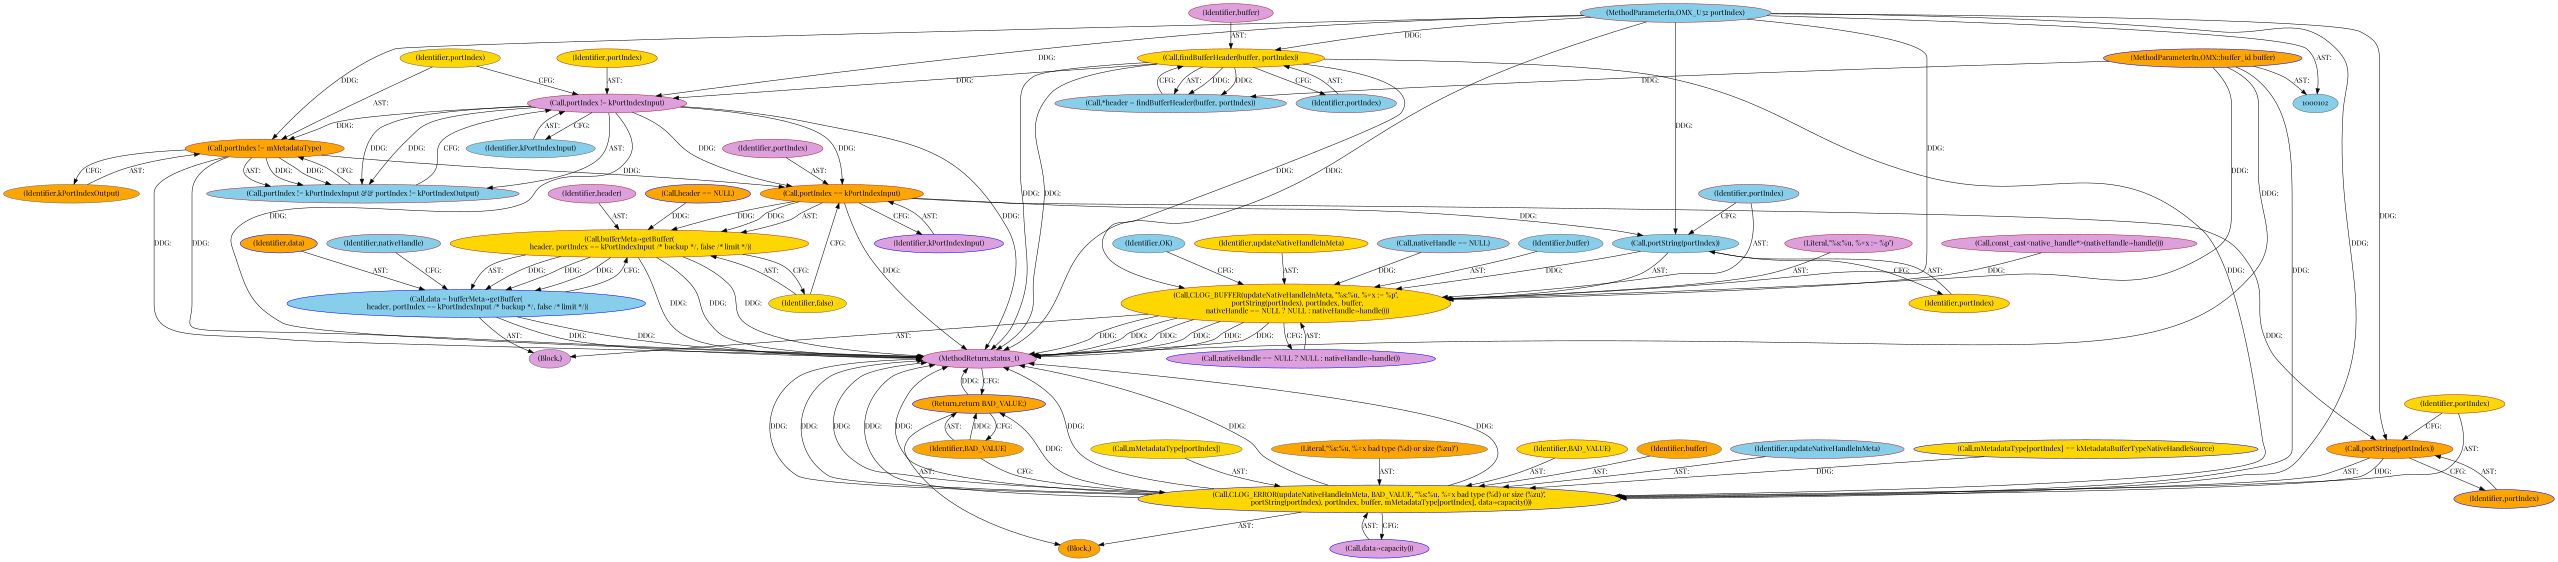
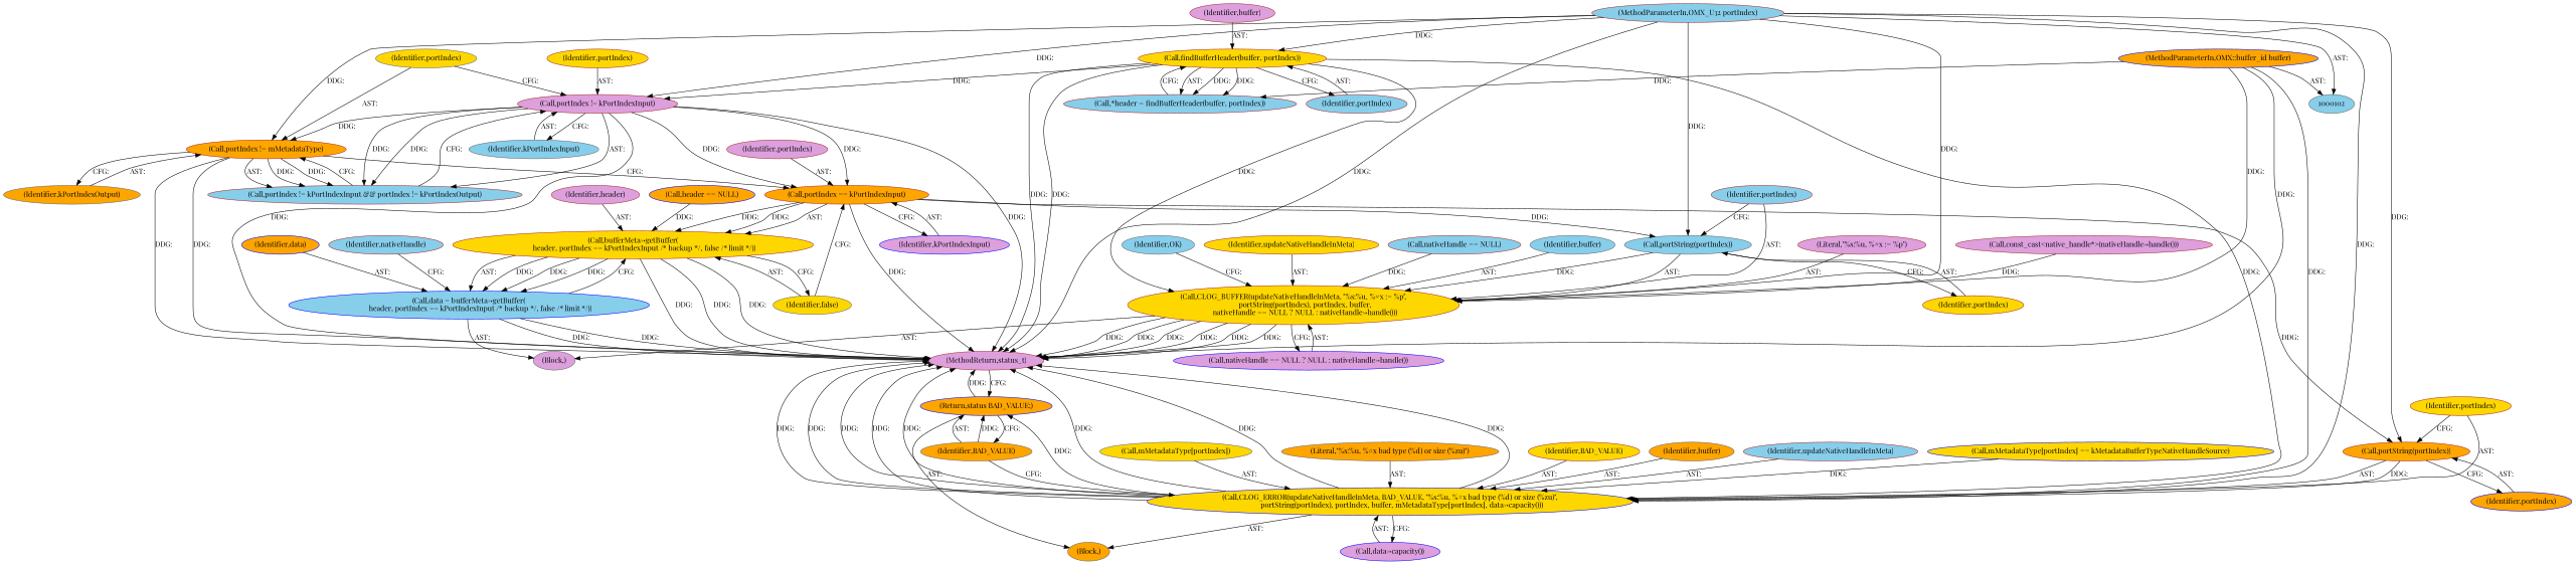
  digraph {
    fontname="Playfair Display"
    node [color=brown fillcolor=skyblue fontname="Playfair Display" style=filled]
    edge [fontname="Playfair Display"]
    n1 [fillcolor=orange label="(Call,portIndex == kPortIndexInput)"]
    n2 [fillcolor=gold label="(Call,bufferMeta->getBuffer(\n            header, portIndex == kPortIndexInput /* backup */, false /* limit */))"]
    n3 [fillcolor=orange label="(Call,portString(portIndex))"]
    n4 [color=gray40 label="(Call,portString(portIndex))"]
    n5 [color=blue fillcolor=plum label="(Identifier,kPortIndexInput)"]
    n6 [fillcolor=plum label="(MethodReturn,status_t)"]
    n7 [color=blue label="(Call,data = bufferMeta->getBuffer(\n            header, portIndex == kPortIndexInput /* backup */, false /* limit */))"]
    n8 [color=gray40 fillcolor=gold label="(Identifier,false)"]
    n9 [color=blue fillcolor=gold label="(Call,CLOG_ERROR(updateNativeHandleInMeta, BAD_VALUE, \"%s:%u, %#x bad type (%d) or size (%zu)\",\n            portString(portIndex), portIndex, buffer, mMetadataType[portIndex], data->capacity()))"]
    n10 [color=blue fillcolor=orange label="(Identifier,portIndex)"]
    n11 [fillcolor=gold label="(Call,CLOG_BUFFER(updateNativeHandleInMeta, \"%s:%u, %#x := %p\",\n            portString(portIndex), portIndex, buffer,\n            nativeHandle == NULL ? NULL : nativeHandle->handle()))"]
    n12 [fillcolor=gold label="(Identifier,portIndex)"]
-   n13 [color=blue fillcolor=orange label="(Return,return BAD_VALUE;)"]
+   n13 [color=blue fillcolor=orange label="(Return,status BAD_VALUE;)"]
    n14 [fillcolor=plum label="(Call,portIndex != kPortIndexInput)"]
    n15 [fillcolor=orange label="(Call,portIndex != mMetadataType)"]
    n16 [label="(Call,portIndex != kPortIndexInput && portIndex != kPortIndexOutput)"]
    n17 [color=gray40 label="(Identifier,kPortIndexInput)"]
    n18 [color=gray40 fillcolor=orange label="(Identifier,kPortIndexOutput)"]
    n19 [fillcolor=gold label="(Call,findBufferHeader(buffer, portIndex))"]
    n20 [label="(Call,*header = findBufferHeader(buffer, portIndex))"]
    n21 [label="(Identifier,portIndex)"]
    n22 [color=blue fillcolor=plum label="(Call,data->capacity())"]
    n23 [color=gray40 fillcolor=orange label="(Block,)"]
    n24 [color=gray40 fillcolor=plum label="(Block,)"]
    n25 [color=blue fillcolor=plum label="(Call,nativeHandle == NULL ? NULL : nativeHandle->handle())"]
    n26 [color=blue fillcolor=orange label="(MethodParameterIn,OMX::buffer_id buffer)"]
    1000102 [color=gray40]
    n28 [label="(MethodParameterIn,OMX_U32 portIndex)"]
    n29 [color=gray40 fillcolor=orange label="(Identifier,BAD_VALUE)"]
    n30 [fillcolor=gold label="(Identifier,updateNativeHandleInMeta)"]
    n31 [label="(Call,nativeHandle == NULL)"]
    n32 [fillcolor=plum label="(Identifier,buffer)"]
    n33 [color=blue fillcolor=orange label="(Call,header == NULL)"]
    n34 [color=gray40 fillcolor=gold label="(Call,mMetadataType[portIndex])"]
    n35 [color=gray40 label="(Identifier,buffer)"]
    n36 [color=gray40 fillcolor=gold label="(Identifier,portIndex)"]
    n37 [fillcolor=gold label="(Identifier,portIndex)"]
    n38 [color=blue fillcolor=orange label="(Identifier,data)"]
    n39 [color=gray40 fillcolor=orange label="(Literal,\"%s:%u, %#x bad type (%d) or size (%zu)\")"]
    n40 [fillcolor=gold label="(Identifier,BAD_VALUE)"]
    n41 [fillcolor=plum label="(Literal,\"%s:%u, %#x := %p\")"]
    n42 [color=gray40 fillcolor=orange label="(Identifier,buffer)"]
    n43 [fillcolor=plum label="(Call,const_cast<native_handle*>(nativeHandle->handle()))"]
    n44 [label="(Identifier,portIndex)"]
    n45 [label="(Identifier,updateNativeHandleInMeta)"]
    n46 [label="(Identifier,nativeHandle)"]
    n47 [fillcolor=plum label="(Identifier,portIndex)"]
    n48 [color=gray40 label="(Identifier,OK)"]
    n49 [fillcolor=gold label="(Identifier,portIndex)"]
    n50 [fillcolor=plum label="(Identifier,header)"]
    n51 [color=blue fillcolor=gold label="(Call,mMetadataType[portIndex] == kMetadataBufferTypeNativeHandleSource)"]
    n1 -> n2 [label="AST: "]
    n1 -> n2 [label="DDG: "]
    n1 -> n2 [label="DDG: "]
    n1 -> n3 [label="DDG: "]
    n1 -> n4 [label="DDG: "]
    n1 -> n5 [label="CFG: "]
    n1 -> n6 [label="DDG: "]
    n2 -> n6 [label="DDG: "]
    n2 -> n6 [label="DDG: "]
    n2 -> n6 [label="DDG: "]
    n2 -> n7 [label="AST: "]
    n2 -> n7 [label="DDG: "]
    n2 -> n7 [label="DDG: "]
    n2 -> n7 [label="DDG: "]
    n2 -> n8 [label="CFG: "]
    n3 -> n9 [label="AST: "]
    n3 -> n9 [label="DDG: "]
    n3 -> n10 [label="CFG: "]
    n4 -> n11 [label="AST: "]
    n4 -> n11 [label="DDG: "]
    n4 -> n12 [label="CFG: "]
    n5 -> n1 [label="AST: "]
    n6 -> n13 [label="CFG: "]
    n7 -> n2 [label="CFG: "]
    n7 -> n6 [label="DDG: "]
    n7 -> n6 [label="DDG: "]
    n7 -> n24 [label="AST: "]
    n8 -> n1 [label="CFG: "]
    n8 -> n2 [label="AST: "]
    n9 -> n6 [label="DDG: "]
    n9 -> n6 [label="DDG: "]
    n9 -> n6 [label="DDG: "]
    n9 -> n6 [label="DDG: "]
    n9 -> n6 [label="DDG: "]
    n9 -> n6 [label="DDG: "]
    n9 -> n6 [label="DDG: "]
    n9 -> n6 [label="DDG: "]
    n9 -> n13 [label="DDG: "]
    n9 -> n22 [label="CFG: "]
    n9 -> n23 [label="AST: "]
    n10 -> n3 [label="AST: "]
    n11 -> n6 [label="DDG: "]
    n11 -> n6 [label="DDG: "]
    n11 -> n6 [label="DDG: "]
    n11 -> n6 [label="DDG: "]
    n11 -> n6 [label="DDG: "]
    n11 -> n6 [label="DDG: "]
    n11 -> n24 [label="AST: "]
    n11 -> n25 [label="CFG: "]
    n12 -> n4 [label="AST: "]
    n13 -> n6 [label="DDG: "]
    n13 -> n23 [label="AST: "]
    n13 -> n29 [label="CFG: "]
    n14 -> n1 [label="DDG: "]
    n14 -> n1 [label="DDG: "]
    n14 -> n6 [label="DDG: "]
    n14 -> n6 [label="DDG: "]
    n14 -> n15 [label="DDG: "]
    n14 -> n16 [label="AST: "]
    n14 -> n16 [label="DDG: "]
    n14 -> n16 [label="DDG: "]
    n14 -> n17 [label="CFG: "]
-   n15 -> n1 [label="DDG: "]
+   n15 -> n1 [label="CFG: "]
    n15 -> n6 [label="DDG: "]
    n15 -> n6 [label="DDG: "]
    n15 -> n16 [label="AST: "]
    n15 -> n16 [label="DDG: "]
    n15 -> n16 [label="DDG: "]
    n15 -> n18 [label="CFG: "]
    n16 -> n14 [label="CFG: "]
    n16 -> n15 [label="CFG: "]
    n17 -> n14 [label="AST: "]
    n18 -> n15 [label="AST: "]
    n19 -> n6 [label="DDG: "]
    n19 -> n6 [label="DDG: "]
    n19 -> n9 [label="DDG: "]
    n19 -> n11 [label="DDG: "]
    n19 -> n14 [label="DDG: "]
    n19 -> n20 [label="AST: "]
    n19 -> n20 [label="DDG: "]
    n19 -> n20 [label="DDG: "]
    n19 -> n21 [label="CFG: "]
    n20 -> n19 [label="CFG: "]
    n21 -> n19 [label="AST: "]
    n22 -> n9 [label="AST: "]
    n25 -> n11 [label="AST: "]
    n26 -> n6 [label="DDG: "]
    n26 -> n9 [label="DDG: "]
    n26 -> n11 [label="DDG: "]
    n26 -> n20 [label="DDG: "]
    n26 -> 1000102 [label="AST: "]
    n28 -> n3 [label="DDG: "]
    n28 -> n4 [label="DDG: "]
    n28 -> n6 [label="DDG: "]
    n28 -> n9 [label="DDG: "]
    n28 -> n11 [label="DDG: "]
    n28 -> n14 [label="DDG: "]
    n28 -> n15 [label="DDG: "]
    n28 -> n19 [label="DDG: "]
    n28 -> 1000102 [label="AST: "]
    n29 -> n9 [label="CFG: "]
    n29 -> n13 [label="AST: "]
    n29 -> n13 [label="DDG: "]
    n30 -> n11 [label="AST: "]
    n31 -> n11 [label="DDG: "]
    n32 -> n19 [label="AST: "]
    n33 -> n2 [label="DDG: "]
    n34 -> n9 [label="AST: "]
    n35 -> n11 [label="AST: "]
    n36 -> n14 [label="CFG: "]
    n36 -> n15 [label="AST: "]
    n37 -> n3 [label="CFG: "]
    n37 -> n9 [label="AST: "]
    n38 -> n7 [label="AST: "]
    n39 -> n9 [label="AST: "]
    n40 -> n9 [label="AST: "]
    n41 -> n11 [label="AST: "]
    n42 -> n9 [label="AST: "]
    n43 -> n11 [label="DDG: "]
    n44 -> n4 [label="CFG: "]
    n44 -> n11 [label="AST: "]
    n45 -> n9 [label="AST: "]
    n46 -> n7 [label="CFG: "]
    n47 -> n1 [label="AST: "]
    n48 -> n11 [label="CFG: "]
    n49 -> n14 [label="AST: "]
    n50 -> n2 [label="AST: "]
    n51 -> n9 [label="DDG: "]
  }
